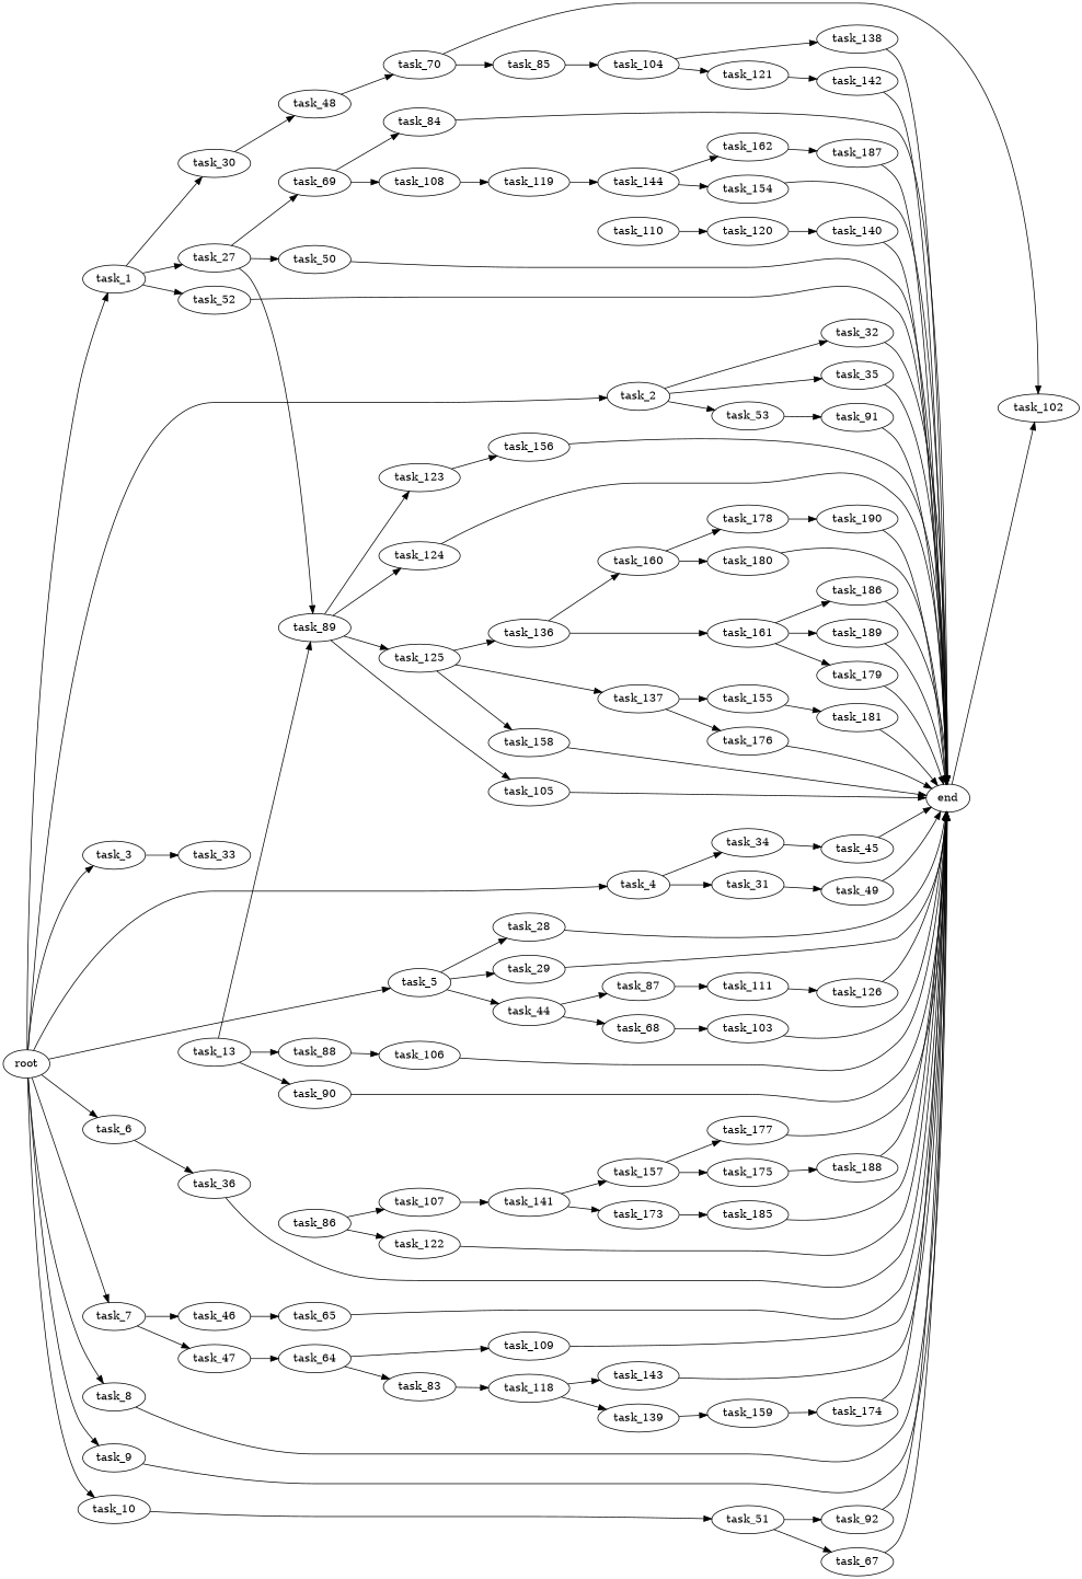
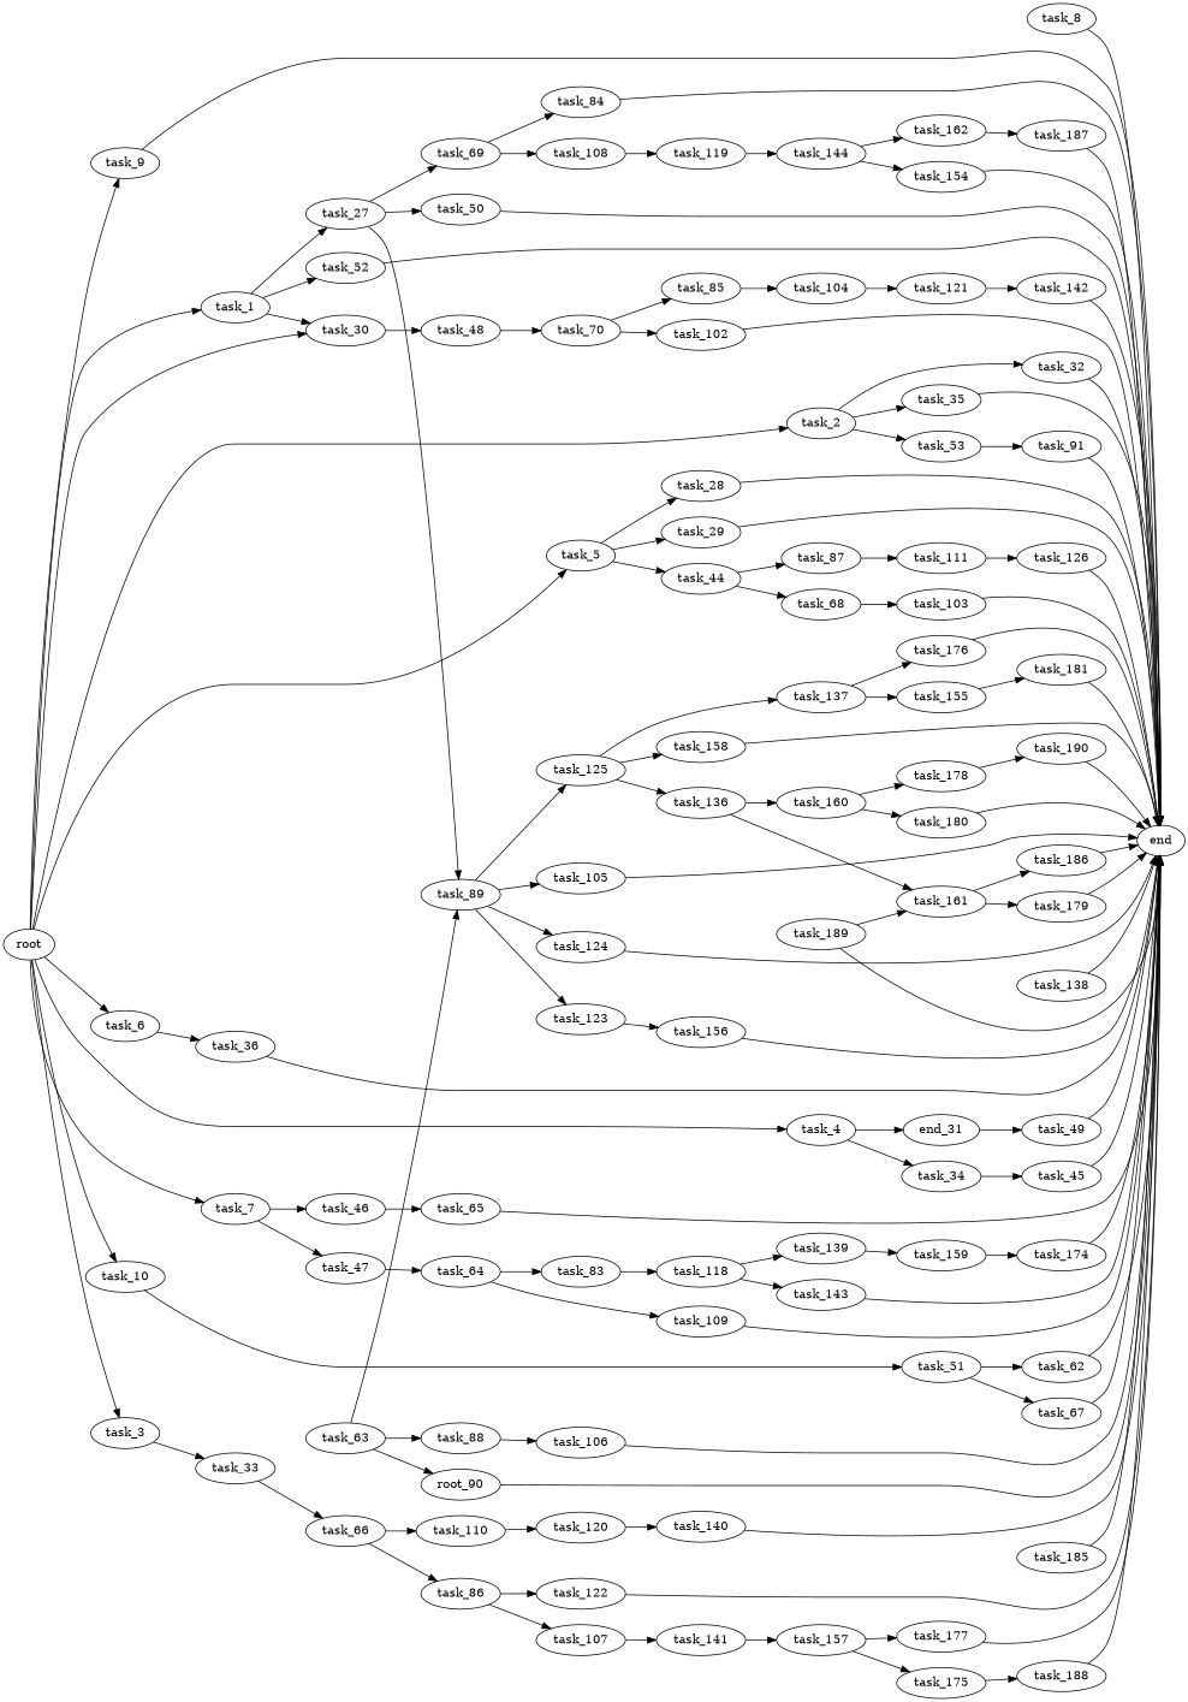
  digraph {
    rankdir=LR
    root
    task_1
    task_2
    task_3
    task_4
    task_5
    task_6
    task_7
    task_8
    task_9
    task_10
    task_27
    task_30
    task_52
    task_32
    task_35
    task_53
    task_33
-   task_31
+   task_31 [label=end_31]
    task_34
    task_28
    task_29
    task_44
    task_36
    task_46
    task_47
    end
    task_51
    task_50
    task_69
    task_89
    task_48
    task_91
+   task_66
    task_49
    task_45
    task_68
    task_87
    task_65
    task_64
-   task_62 [label=task_92]
+   task_62
    task_67
-   task_63 [label=task_13]
+   task_63
    task_88
-   task_90
+   task_90 [label=root_90]
    task_84
    task_108
    task_70
    task_86
    task_110
    task_103
    task_111
    task_83
    task_109
    task_85
    task_102
    task_106
    task_105
    task_123
    task_124
    task_125
    task_118
    task_107
    task_122
    task_120
    task_119
    task_104
    task_139
    task_143
    task_121
    task_138
    task_141
    task_126
    task_156
    task_136
    task_137
    task_158
    task_142
    task_157
-   task_173
    task_144
    task_140
    task_159
    task_154
    task_162
    task_160
    task_161
    task_155
    task_176
    task_178
    task_180
    task_179
    task_186
    task_189
    task_181
    task_174
    task_175
    task_177
    task_185
    task_187
    task_188
    task_190
    root -> task_1
    root -> task_2
    root -> task_3
    root -> task_4
    root -> task_5
    root -> task_6
    root -> task_7
-   root -> task_8
+   root -> task_30
    root -> task_9
    root -> task_10
    task_1 -> task_27
    task_1 -> task_30
    task_1 -> task_52
    task_2 -> task_32
    task_2 -> task_35
    task_2 -> task_53
    task_3 -> task_33
    task_4 -> task_31
    task_4 -> task_34
    task_5 -> task_28
    task_5 -> task_29
    task_5 -> task_44
    task_6 -> task_36
    task_7 -> task_46
    task_7 -> task_47
    task_8 -> end
    task_9 -> end
    task_10 -> task_51
    task_27 -> task_50
    task_27 -> task_69
    task_27 -> task_89
    task_30 -> task_48
    task_52 -> end
    task_32 -> end
    task_35 -> end
    task_53 -> task_91
+   task_33 -> task_66
    task_31 -> task_49
    task_34 -> task_45
    task_28 -> end
    task_29 -> end
    task_44 -> task_68
    task_44 -> task_87
    task_36 -> end
    task_46 -> task_65
    task_47 -> task_64
    task_51 -> task_62
    task_51 -> task_67
    task_50 -> end
    task_69 -> task_84
    task_69 -> task_108
    task_89 -> task_105
    task_89 -> task_123
    task_89 -> task_124
    task_89 -> task_125
    task_48 -> task_70
    task_91 -> end
+   task_66 -> task_86
+   task_66 -> task_110
    task_49 -> end
    task_45 -> end
    task_68 -> task_103
    task_87 -> task_111
    task_65 -> end
    task_64 -> task_83
    task_64 -> task_109
    task_62 -> end
    task_67 -> end
    task_63 -> task_89
    task_63 -> task_88
    task_63 -> task_90
    task_88 -> task_106
    task_90 -> end
    task_84 -> end
    task_108 -> task_119
    task_70 -> task_85
    task_70 -> task_102
    task_86 -> task_107
    task_86 -> task_122
    task_110 -> task_120
    task_103 -> end
    task_111 -> task_126
    task_83 -> task_118
    task_109 -> end
    task_85 -> task_104
-   end -> task_102
+   task_102 -> end
    task_106 -> end
    task_105 -> end
    task_123 -> task_156
    task_124 -> end
    task_125 -> task_136
    task_125 -> task_137
    task_125 -> task_158
    task_118 -> task_139
    task_118 -> task_143
    task_107 -> task_141
    task_122 -> end
    task_120 -> task_140
    task_119 -> task_144
    task_104 -> task_121
-   task_104 -> task_138
    task_139 -> task_159
    task_143 -> end
    task_121 -> task_142
    task_138 -> end
    task_141 -> task_157
-   task_141 -> task_173
    task_126 -> end
    task_156 -> end
    task_136 -> task_160
    task_136 -> task_161
    task_137 -> task_155
    task_137 -> task_176
    task_158 -> end
    task_142 -> end
    task_157 -> task_175
    task_157 -> task_177
-   task_173 -> task_185
    task_144 -> task_154
    task_144 -> task_162
    task_140 -> end
    task_159 -> task_174
    task_154 -> end
    task_162 -> task_187
    task_160 -> task_178
    task_160 -> task_180
    task_161 -> task_179
    task_161 -> task_186
-   task_161 -> task_189
+   task_189 -> task_161
    task_155 -> task_181
    task_176 -> end
    task_178 -> task_190
    task_180 -> end
    task_179 -> end
    task_186 -> end
    task_189 -> end
    task_181 -> end
    task_174 -> end
    task_175 -> task_188
    task_177 -> end
    task_185 -> end
    task_187 -> end
    task_188 -> end
    task_190 -> end
  }
